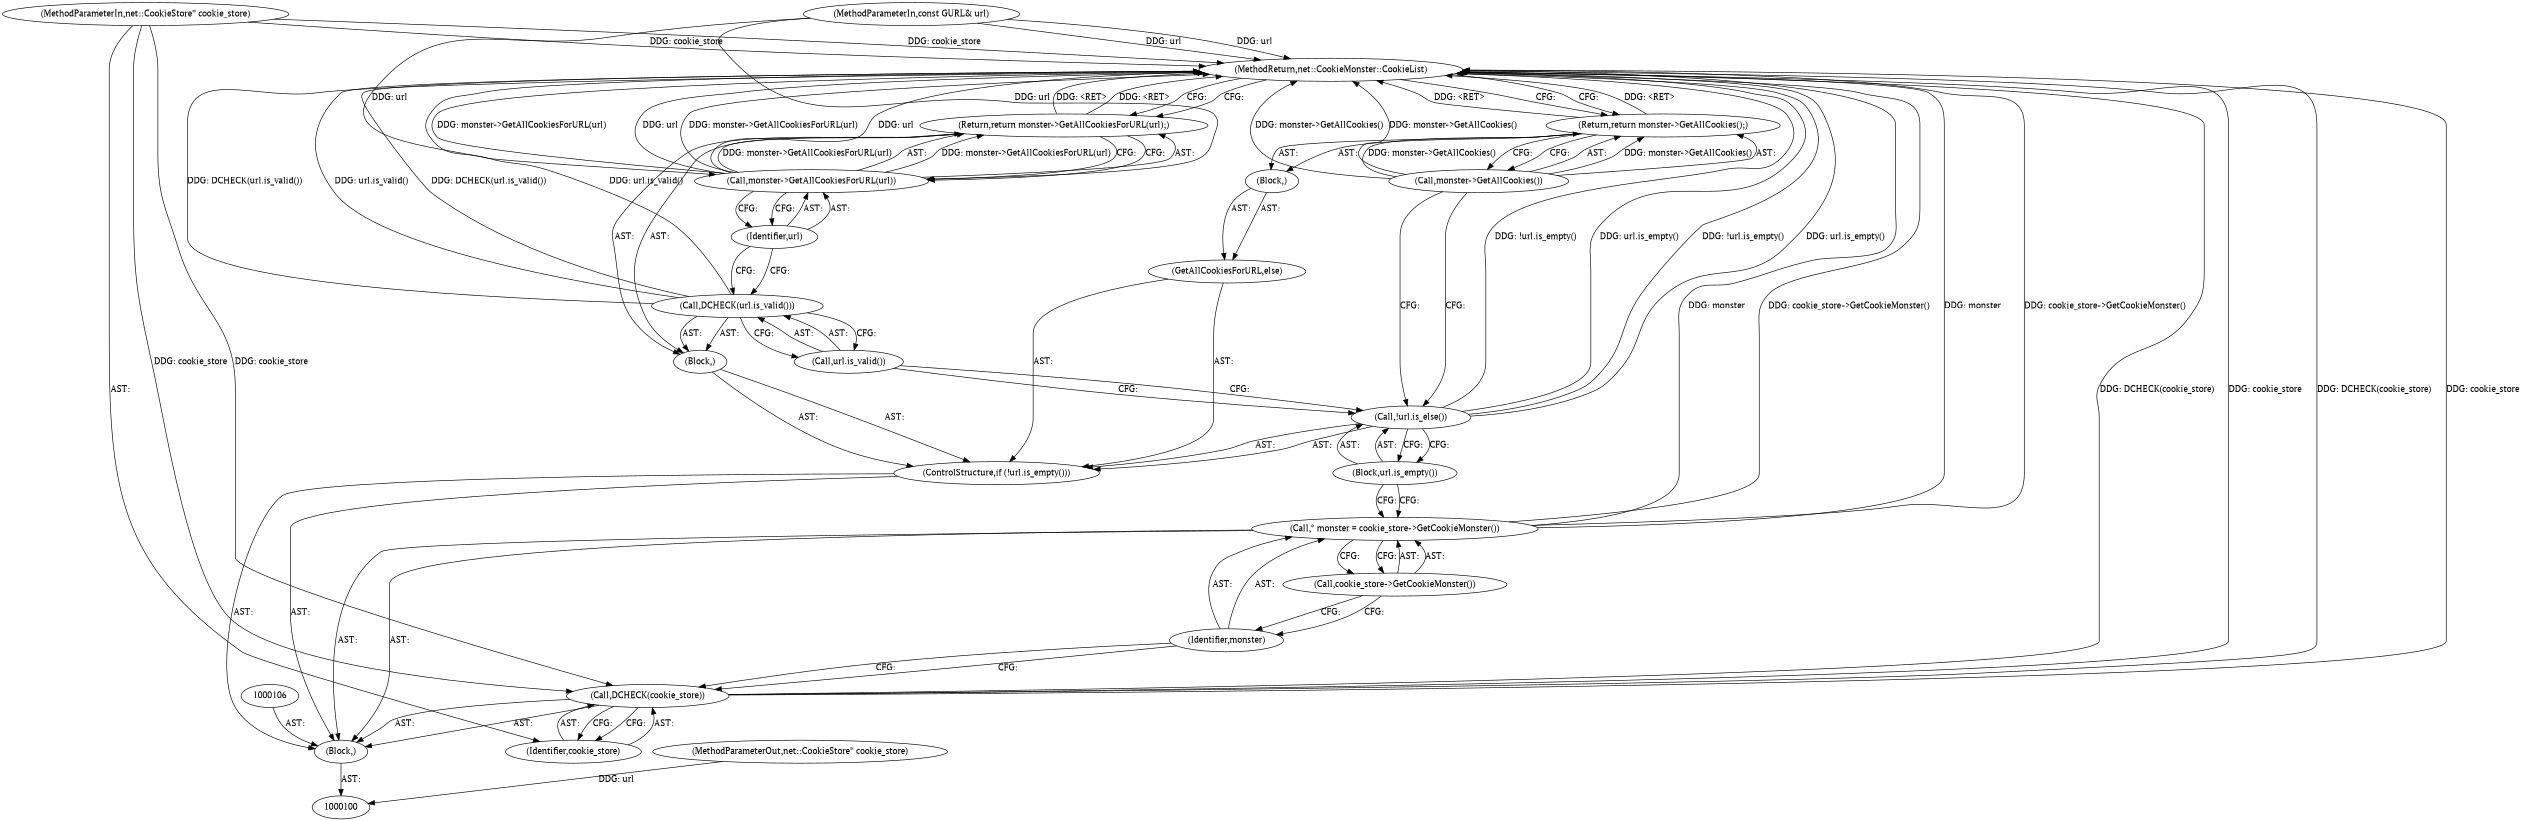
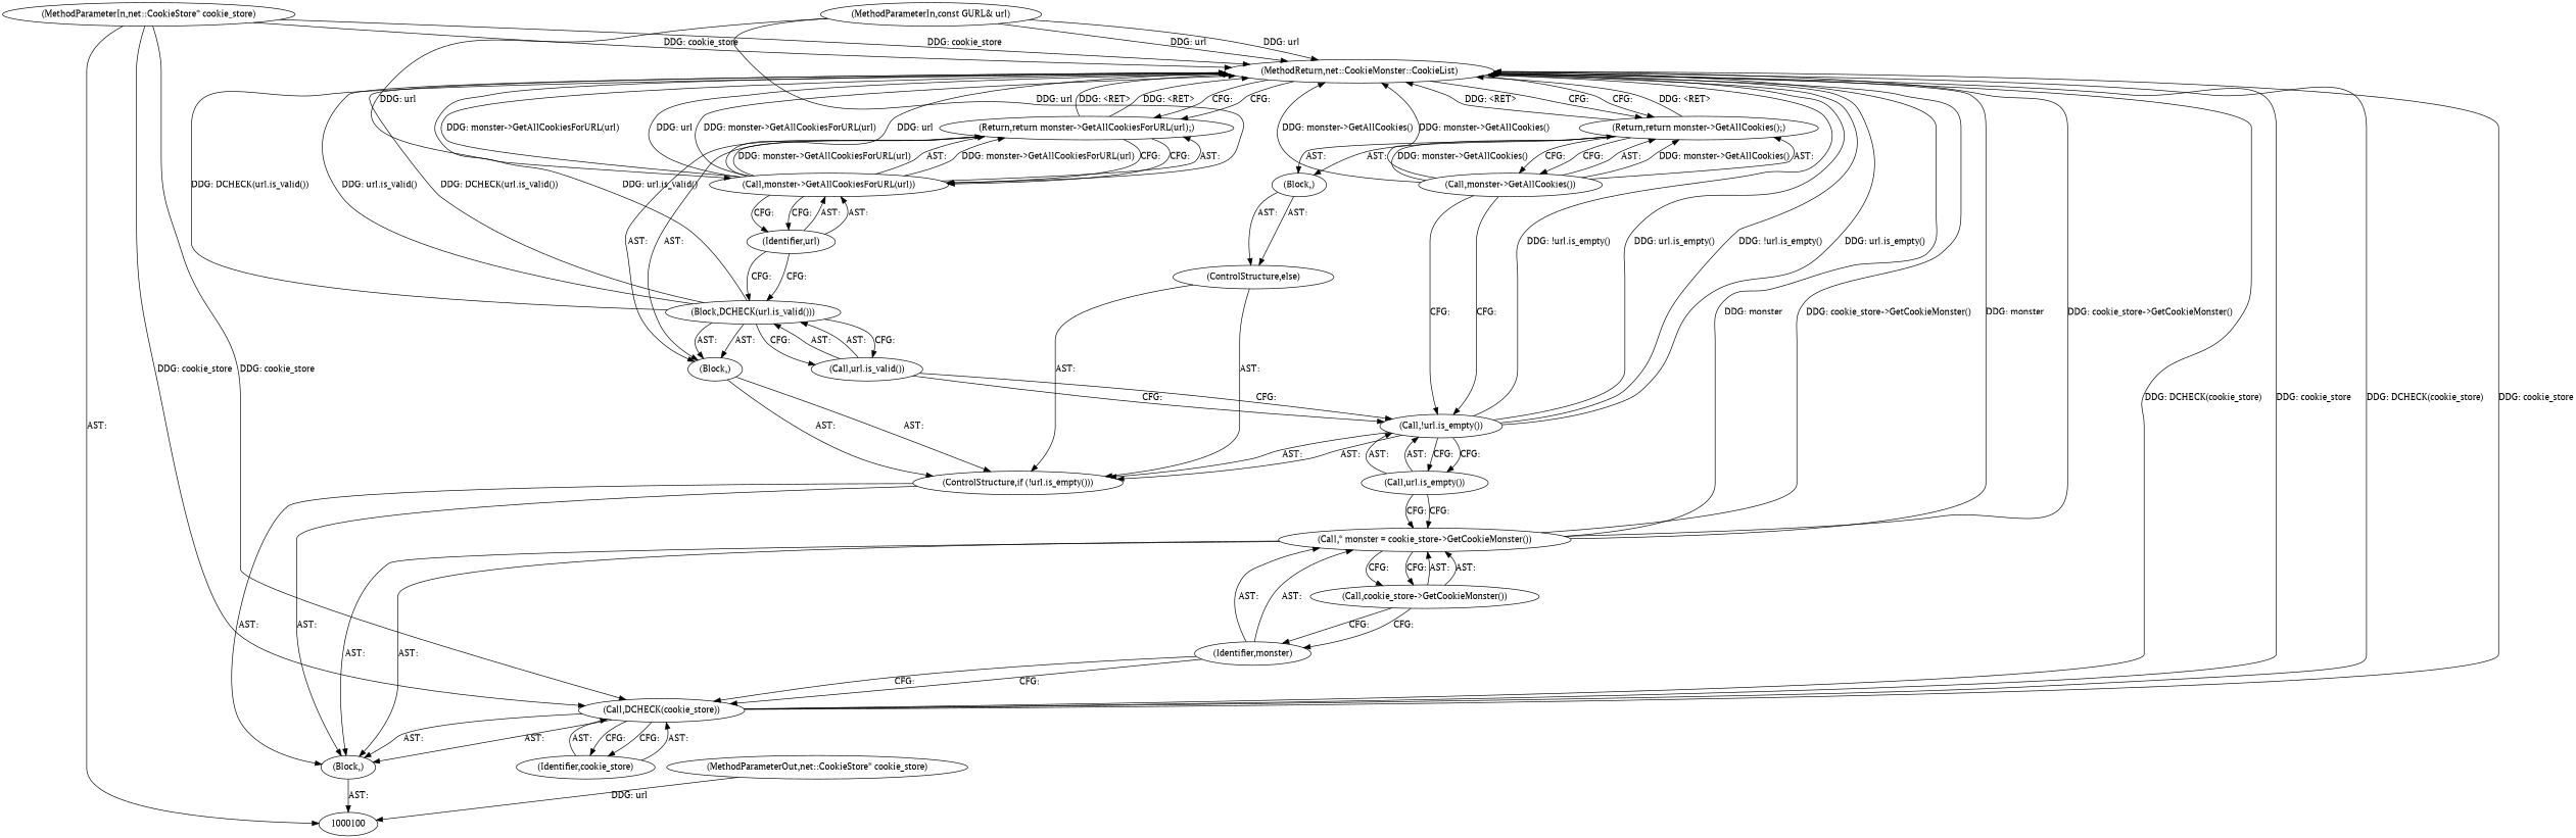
  digraph {
    fontname="PT Serif"
    node [fontname="PT Serif"]
    edge [fontname="PT Serif"]
    n1 [label="(MethodReturn,net::CookieMonster::CookieList)"]
    n2 [label="(Return,return monster->GetAllCookiesForURL(url);)"]
    n3 [label="(Return,return monster->GetAllCookies();)"]
    n4 [label="(Call,monster->GetAllCookiesForURL(url))"]
    n5 [label="(Block,)"]
    n6 [label="(Block,)"]
    n7 [label="(Call,monster->GetAllCookies())"]
    n8 [label="(MethodParameterIn,const GURL& url)"]
    n9 [label="(Identifier,url)"]
    n10 [label="(MethodParameterIn,net::CookieStore* cookie_store)"]
    1000100
    n12 [label="(Call,DCHECK(cookie_store))"]
    n13 [label="(Block,)"]
    n14 [label="(Identifier,cookie_store)"]
    n15 [label="(MethodParameterOut,net::CookieStore* cookie_store)"]
    n16 [label="(Call,* monster = cookie_store->GetCookieMonster())"]
    n17 [label="(Call,cookie_store->GetCookieMonster())"]
    n18 [label="(Identifier,monster)"]
    n19 [label="(ControlStructure,if (!url.is_empty()))"]
-   n20 [label="(Call,!url.is_else())"]
-   n21 [label="(Block,url.is_empty())"]
+   n20 [label="(Call,!url.is_empty())"]
+   n21 [label="(Call,url.is_empty())"]
    n22 [label="(Call,url.is_valid())"]
-   n23 [label="(Call,DCHECK(url.is_valid()))"]
-   n24 [label="(GetAllCookiesForURL,else)"]
-   1000106
+   n23 [label="(Block,DCHECK(url.is_valid()))"]
+   n24 [label="(ControlStructure,else)"]
    n1 -> n2 [label="CFG: "]
    n1 -> n2 [label="CFG: "]
    n1 -> n3 [label="CFG: "]
    n1 -> n3 [label="CFG: "]
    n2 -> n1 [label="DDG: <RET>"]
    n2 -> n1 [label="DDG: <RET>"]
    n2 -> n4 [label="CFG: "]
    n2 -> n4 [label="CFG: "]
    n2 -> n5 [label="AST: "]
    n2 -> n5 [label="AST: "]
    n3 -> n1 [label="DDG: <RET>"]
    n3 -> n1 [label="DDG: <RET>"]
    n3 -> n6 [label="AST: "]
    n3 -> n6 [label="AST: "]
    n3 -> n7 [label="CFG: "]
    n3 -> n7 [label="CFG: "]
    n4 -> n1 [label="DDG: monster->GetAllCookiesForURL(url)"]
    n4 -> n1 [label="DDG: url"]
    n4 -> n1 [label="DDG: monster->GetAllCookiesForURL(url)"]
    n4 -> n1 [label="DDG: url"]
    n4 -> n2 [label="AST: "]
    n4 -> n2 [label="DDG: monster->GetAllCookiesForURL(url)"]
    n4 -> n2 [label="AST: "]
    n4 -> n2 [label="DDG: monster->GetAllCookiesForURL(url)"]
    n4 -> n9 [label="CFG: "]
    n4 -> n9 [label="CFG: "]
    n5 -> n19 [label="AST: "]
    n5 -> n19 [label="AST: "]
    n6 -> n24 [label="AST: "]
    n6 -> n24 [label="AST: "]
    n7 -> n1 [label="DDG: monster->GetAllCookies()"]
    n7 -> n1 [label="DDG: monster->GetAllCookies()"]
    n7 -> n3 [label="AST: "]
    n7 -> n3 [label="DDG: monster->GetAllCookies()"]
    n7 -> n3 [label="AST: "]
    n7 -> n3 [label="DDG: monster->GetAllCookies()"]
    n7 -> n20 [label="CFG: "]
    n7 -> n20 [label="CFG: "]
    n8 -> n1 [label="DDG: url"]
    n8 -> n1 [label="DDG: url"]
    n8 -> n4 [label="DDG: url"]
    n8 -> n4 [label="DDG: url"]
    n9 -> n4 [label="AST: "]
    n9 -> n4 [label="AST: "]
    n9 -> n23 [label="CFG: "]
    n9 -> n23 [label="CFG: "]
    n10 -> n1 [label="DDG: cookie_store"]
    n10 -> n1 [label="DDG: cookie_store"]
-   n10 -> n14 [label="AST: "]
+   n10 -> 1000100 [label="AST: "]
    n10 -> n12 [label="DDG: cookie_store"]
    n10 -> n12 [label="DDG: cookie_store"]
    n12 -> n1 [label="DDG: DCHECK(cookie_store)"]
    n12 -> n1 [label="DDG: cookie_store"]
    n12 -> n1 [label="DDG: DCHECK(cookie_store)"]
    n12 -> n1 [label="DDG: cookie_store"]
    n12 -> n13 [label="AST: "]
    n12 -> n13 [label="AST: "]
    n12 -> n14 [label="CFG: "]
    n12 -> n14 [label="CFG: "]
    n13 -> 1000100 [label="AST: "]
    n14 -> n12 [label="AST: "]
    n14 -> n12 [label="AST: "]
    n15 -> 1000100 [label="DDG: url"]
    n16 -> n1 [label="DDG: monster"]
    n16 -> n1 [label="DDG: cookie_store->GetCookieMonster()"]
    n16 -> n1 [label="DDG: monster"]
    n16 -> n1 [label="DDG: cookie_store->GetCookieMonster()"]
    n16 -> n13 [label="AST: "]
    n16 -> n13 [label="AST: "]
    n16 -> n17 [label="CFG: "]
    n16 -> n17 [label="CFG: "]
    n17 -> n16 [label="AST: "]
    n17 -> n16 [label="AST: "]
    n17 -> n18 [label="CFG: "]
    n17 -> n18 [label="CFG: "]
    n18 -> n12 [label="CFG: "]
    n18 -> n12 [label="CFG: "]
    n18 -> n16 [label="AST: "]
    n18 -> n16 [label="AST: "]
    n19 -> n13 [label="AST: "]
    n19 -> n13 [label="AST: "]
    n20 -> n1 [label="DDG: !url.is_empty()"]
    n20 -> n1 [label="DDG: url.is_empty()"]
    n20 -> n1 [label="DDG: !url.is_empty()"]
    n20 -> n1 [label="DDG: url.is_empty()"]
    n20 -> n19 [label="AST: "]
    n20 -> n19 [label="AST: "]
    n20 -> n21 [label="CFG: "]
    n20 -> n21 [label="CFG: "]
    n21 -> n16 [label="CFG: "]
    n21 -> n16 [label="CFG: "]
    n21 -> n20 [label="AST: "]
    n21 -> n20 [label="AST: "]
    n22 -> n20 [label="CFG: "]
    n22 -> n20 [label="CFG: "]
    n22 -> n23 [label="AST: "]
    n22 -> n23 [label="AST: "]
    n23 -> n1 [label="DDG: DCHECK(url.is_valid())"]
    n23 -> n1 [label="DDG: url.is_valid()"]
    n23 -> n1 [label="DDG: DCHECK(url.is_valid())"]
    n23 -> n1 [label="DDG: url.is_valid()"]
    n23 -> n5 [label="AST: "]
    n23 -> n5 [label="AST: "]
    n23 -> n22 [label="CFG: "]
    n23 -> n22 [label="CFG: "]
    n24 -> n19 [label="AST: "]
    n24 -> n19 [label="AST: "]
-   1000106 -> n13 [label="AST: "]
  }
